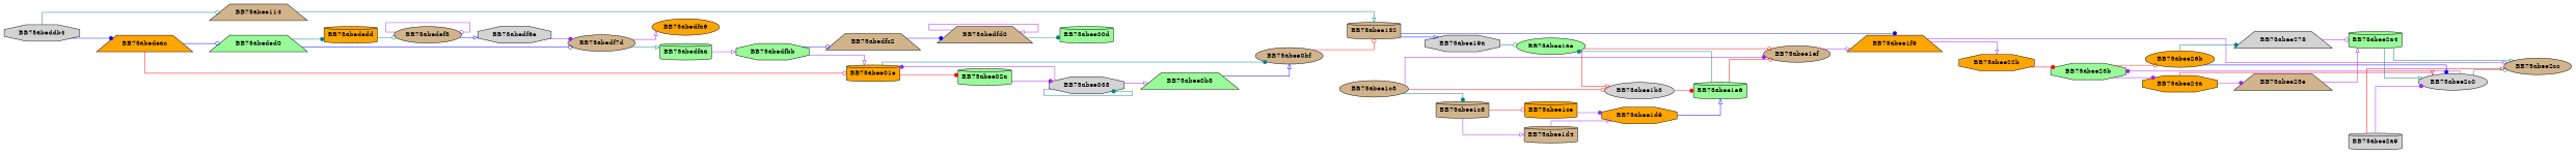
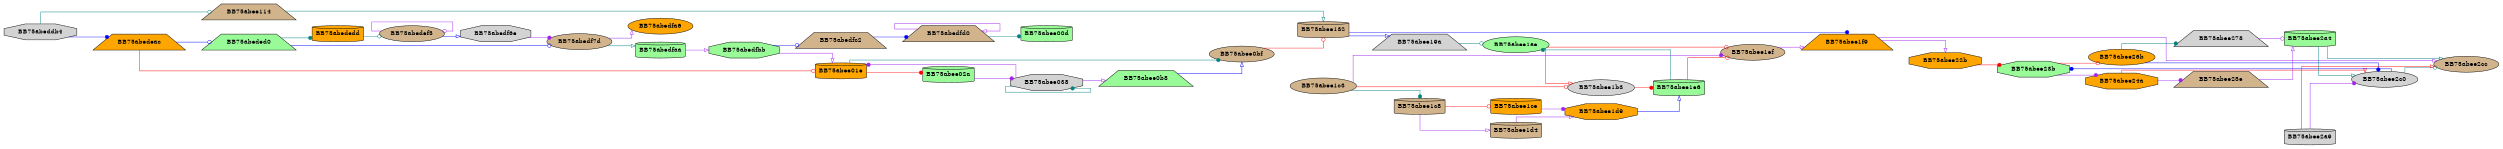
  digraph {
    rankdir=LR
    splines=ortho
    node [fillcolor=tan shape=cylinder style=filled]
    edge [arrowhead=dot color=purple]
    BB75abeddb4 [fillcolor=lightgrey shape=octagon]
    BB75abee114 [shape=trapezium]
    BB75abedeac [fillcolor=orange shape=trapezium]
    BB75abee132
    BB75abee01e [fillcolor=orange]
    BB75abeded0 [fillcolor=palegreen shape=trapezium]
    BB75abee1f9 [fillcolor=orange shape=trapezium]
-   BB75abee19a [fillcolor=lightgrey shape=octagon]
+   BB75abee19a [fillcolor=lightgrey shape=trapezium]
    BB75abee0bf [shape=ellipse]
    BB75abee02a [fillcolor=palegreen]
    BB75abedf7d [shape=ellipse]
    BB75abededd [fillcolor=orange]
    BB75abee038 [fillcolor=lightgrey shape=octagon]
    BB75abedfaa [fillcolor=palegreen]
    BB75abedfa6 [fillcolor=orange shape=ellipse]
    BB75abedef5 [shape=ellipse]
    BB75abedfbb [fillcolor=palegreen shape=octagon]
    BB75abedf6e [fillcolor=lightgrey shape=octagon]
    BB75abedfc2 [shape=trapezium]
    BB75abedfd0 [shape=trapezium]
    BB75abee00d [fillcolor=palegreen]
    BB75abee0b8 [fillcolor=palegreen shape=trapezium]
    BB75abee2cc [shape=ellipse]
    BB75abee22b [fillcolor=orange shape=octagon]
    BB75abee1ae [fillcolor=palegreen shape=ellipse]
    BB75abee23b [fillcolor=palegreen shape=octagon]
    BB75abee1ef [shape=ellipse]
    BB75abee1b3 [fillcolor=lightgrey shape=ellipse]
    BB75abee1e6 [fillcolor=palegreen]
    BB75abee1c3 [shape=ellipse]
    BB75abee1c8
    BB75abee1d4
    BB75abee1ce [fillcolor=orange]
    BB75abee1d9 [fillcolor=orange shape=octagon]
    BB75abee26b [fillcolor=orange shape=ellipse]
    BB75abee24a [fillcolor=orange shape=octagon]
    BB75abee2c0 [fillcolor=lightgrey shape=ellipse]
    BB75abee278 [fillcolor=lightgrey shape=trapezium]
    BB75abee25e [shape=trapezium]
    BB75abee2a4 [fillcolor=palegreen]
    BB75abee2a9 [fillcolor=lightgrey]
    BB75abeddb4 -> BB75abee114 [arrowhead=odot color=teal]
    BB75abeddb4 -> BB75abedeac [color=blue]
    BB75abee114 -> BB75abee132 [arrowhead=onormal color=teal]
    BB75abedeac -> BB75abee01e [arrowhead=odot color=red]
    BB75abedeac -> BB75abeded0 [arrowhead=odot color=blue]
    BB75abee132 -> BB75abee1f9 [color=blue]
    BB75abee132 -> BB75abee19a [arrowhead=onormal color=blue]
    BB75abee01e -> BB75abee0bf [color=teal]
    BB75abee01e -> BB75abee02a [color=red]
    BB75abeded0 -> BB75abedf7d [arrowhead=odot color=blue]
    BB75abeded0 -> BB75abededd [color=teal]
    BB75abee1f9 -> BB75abee2cc [arrowhead=onormal]
    BB75abee1f9 -> BB75abee22b [arrowhead=onormal]
    BB75abee19a -> BB75abee1ae [arrowhead=odot color=teal]
    BB75abee0bf -> BB75abee132 [arrowhead=odot color=red]
    BB75abee02a -> BB75abee038
    BB75abedf7d -> BB75abedfaa [arrowhead=onormal color=teal]
    BB75abedf7d -> BB75abedfa6 [arrowhead=onormal]
    BB75abededd -> BB75abedef5 [arrowhead=odot color=teal]
    BB75abee038 -> BB75abee01e
    BB75abee038 -> BB75abee038 [color=teal]
    BB75abee038 -> BB75abee0b8 [arrowhead=onormal]
    BB75abedfaa -> BB75abedfbb [arrowhead=onormal]
    BB75abedef5 -> BB75abedef5 [arrowhead=odot]
    BB75abedef5 -> BB75abedf6e [arrowhead=onormal color=blue]
    BB75abedfbb -> BB75abee01e [arrowhead=onormal]
    BB75abedfbb -> BB75abedfc2 [arrowhead=odot color=blue]
    BB75abedf6e -> BB75abedf7d
    BB75abedfc2 -> BB75abedfd0 [color=blue]
    BB75abedfd0 -> BB75abedfd0 [arrowhead=onormal]
    BB75abedfd0 -> BB75abee00d [color=teal]
    BB75abee0b8 -> BB75abee0bf [arrowhead=onormal color=blue]
    BB75abee22b -> BB75abee23b [color=red]
    BB75abee1ae -> BB75abee1ef [arrowhead=odot color=red]
    BB75abee1ae -> BB75abee1b3 [arrowhead=onormal color=red]
    BB75abee23b -> BB75abee26b [arrowhead=odot color=red]
    BB75abee23b -> BB75abee24a
    BB75abee1ef -> BB75abee1f9 [arrowhead=onormal]
    BB75abee1b3 -> BB75abee1e6 [color=red]
    BB75abee1e6 -> BB75abee1ae [color=teal]
    BB75abee1e6 -> BB75abee1ef [arrowhead=odot color=red]
    BB75abee1c3 -> BB75abee1ef
    BB75abee1c3 -> BB75abee1b3 [arrowhead=odot color=red]
    BB75abee1c3 -> BB75abee1c8 [color=teal]
    BB75abee1c8 -> BB75abee1d4 [arrowhead=onormal]
    BB75abee1c8 -> BB75abee1ce [arrowhead=odot color=red]
    BB75abee1d4 -> BB75abee1d9 [arrowhead=onormal]
    BB75abee1ce -> BB75abee1d9
    BB75abee1d9 -> BB75abee1e6 [arrowhead=onormal color=blue]
    BB75abee26b -> BB75abee2c0 [color=blue]
    BB75abee26b -> BB75abee278 [color=teal]
    BB75abee24a -> BB75abee2c0 [arrowhead=onormal color=red]
    BB75abee24a -> BB75abee25e
    BB75abee2c0 -> BB75abee2cc [arrowhead=odot color=teal]
-   BB75abee2c0 -> BB75abee23b
+   BB75abee2c0 -> BB75abee23b [color=blue]
    BB75abee278 -> BB75abee2a4 [arrowhead=odot]
    BB75abee25e -> BB75abee2a4 [arrowhead=onormal]
    BB75abee2a4 -> BB75abee2cc [arrowhead=onormal color=teal]
    BB75abee2a4 -> BB75abee2c0 [arrowhead=onormal color=teal]
    BB75abee2a9 -> BB75abee2cc [arrowhead=onormal color=red]
    BB75abee2a9 -> BB75abee2c0
  }
